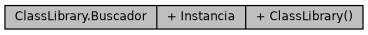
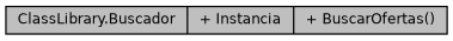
  digraph {
    rankdir=LR
-   n1 [color=black fillcolor=grey75 fontcolor=black fontname=Helvetica fontsize=10 height=0.2 label="{ClassLibrary.Buscador\n|+ Instancia\l|+ ClassLibrary()\l}" shape=record style=filled width=0.4]
+   n1 [color=black fillcolor=grey75 fontcolor=black fontname=Helvetica fontsize=10 height=0.2 label="{ClassLibrary.Buscador\n|+ Instancia\l|+ BuscarOfertas()\l}" shape=record style=filled width=0.4]
  }
